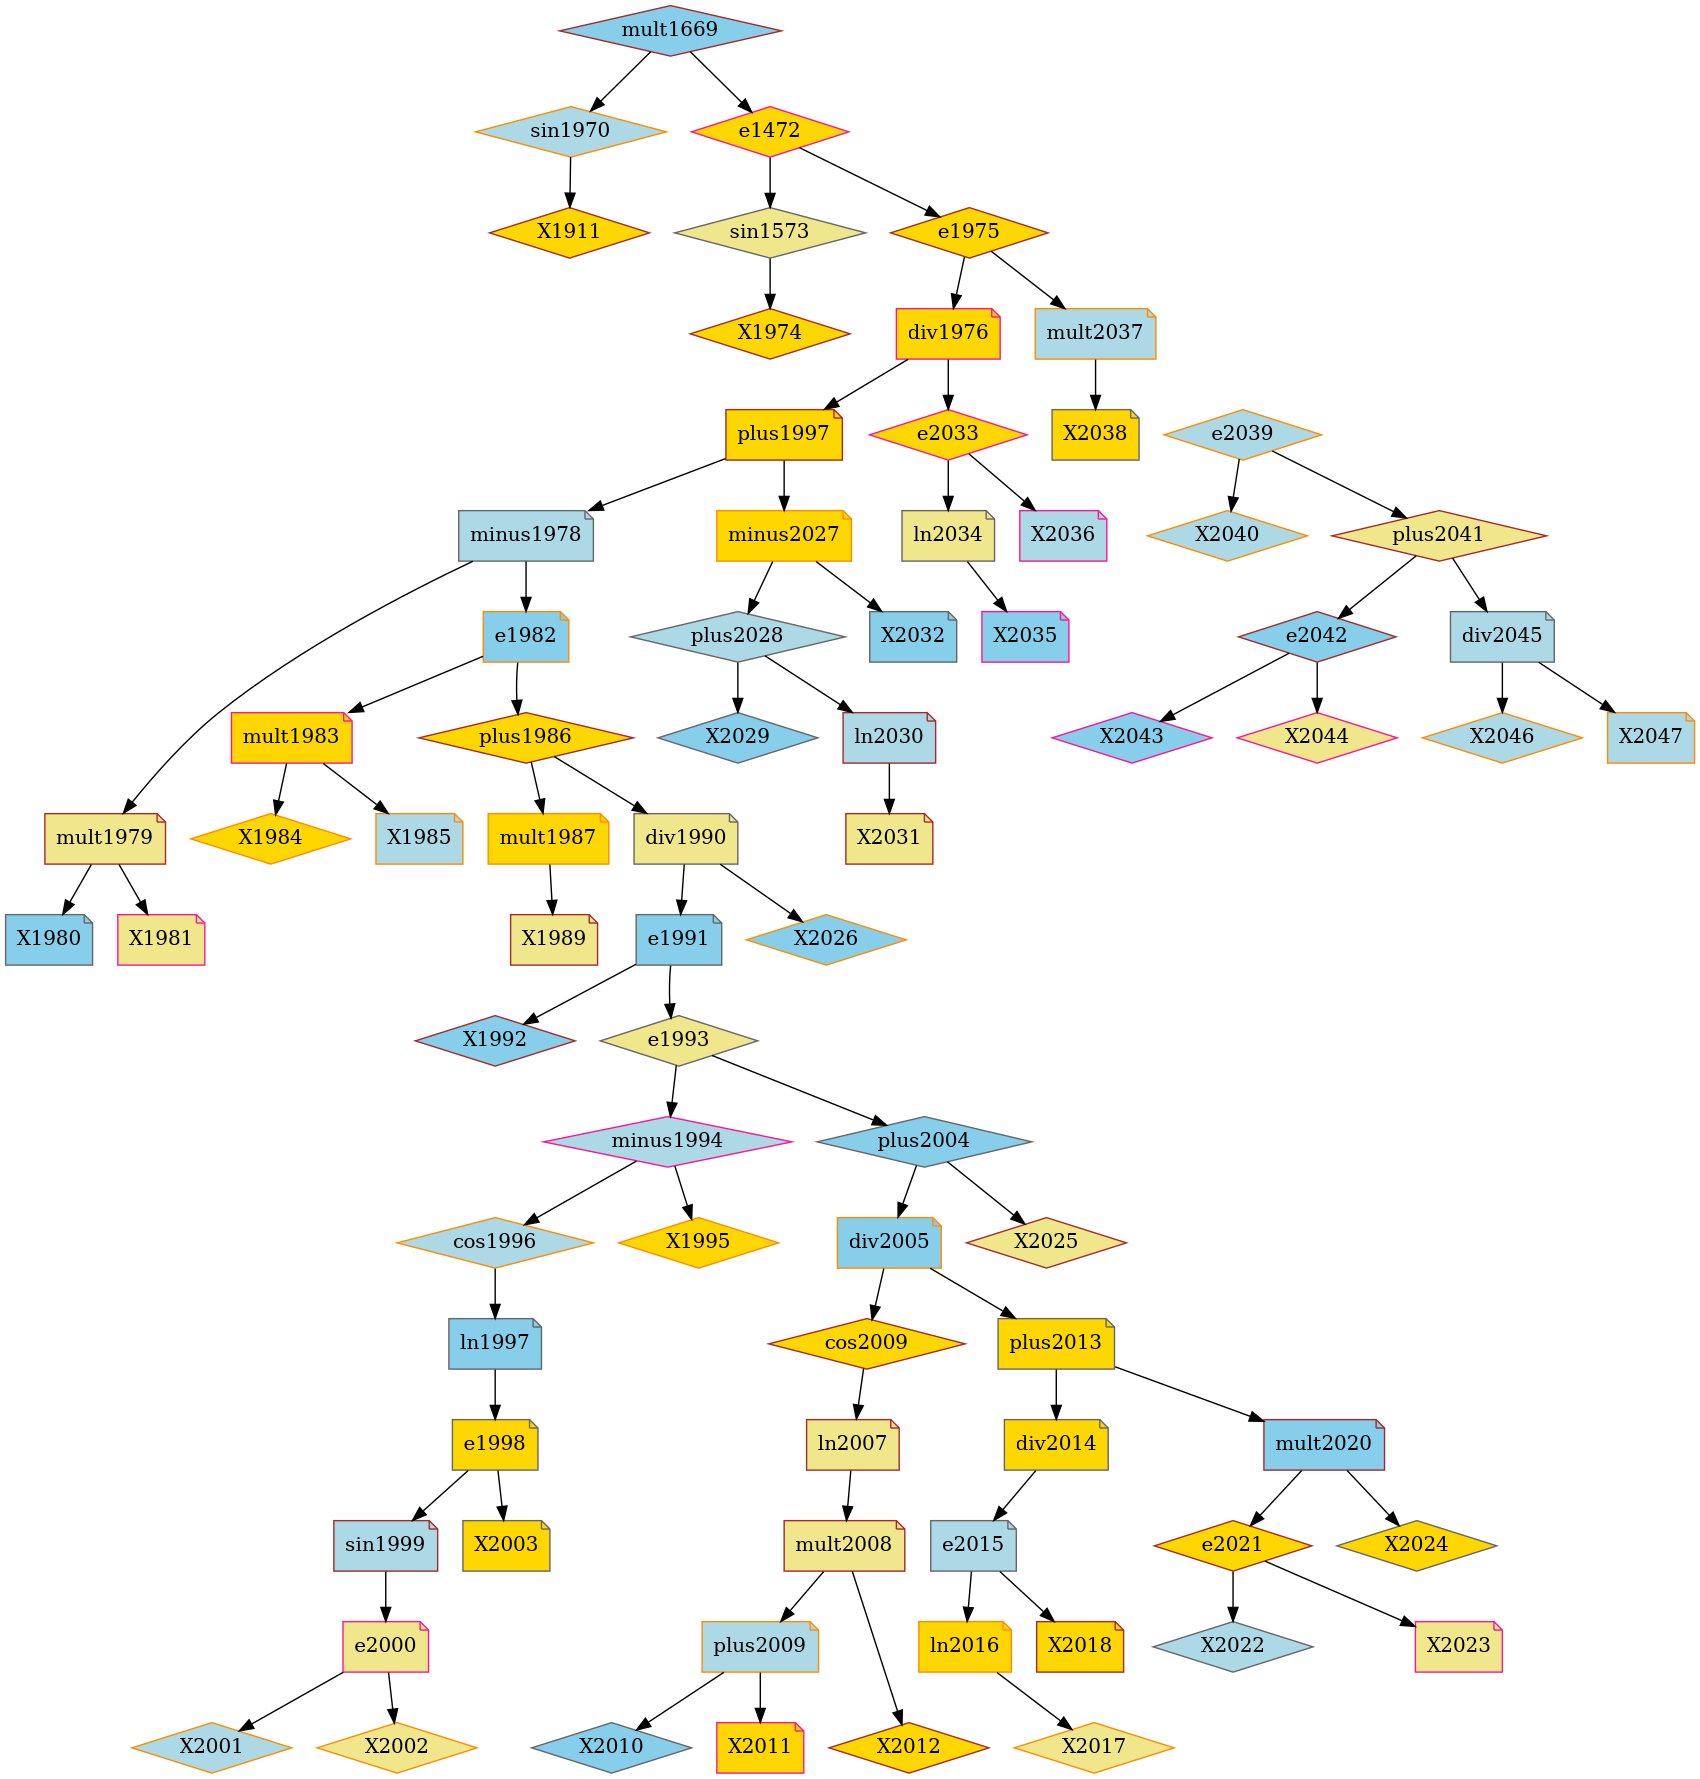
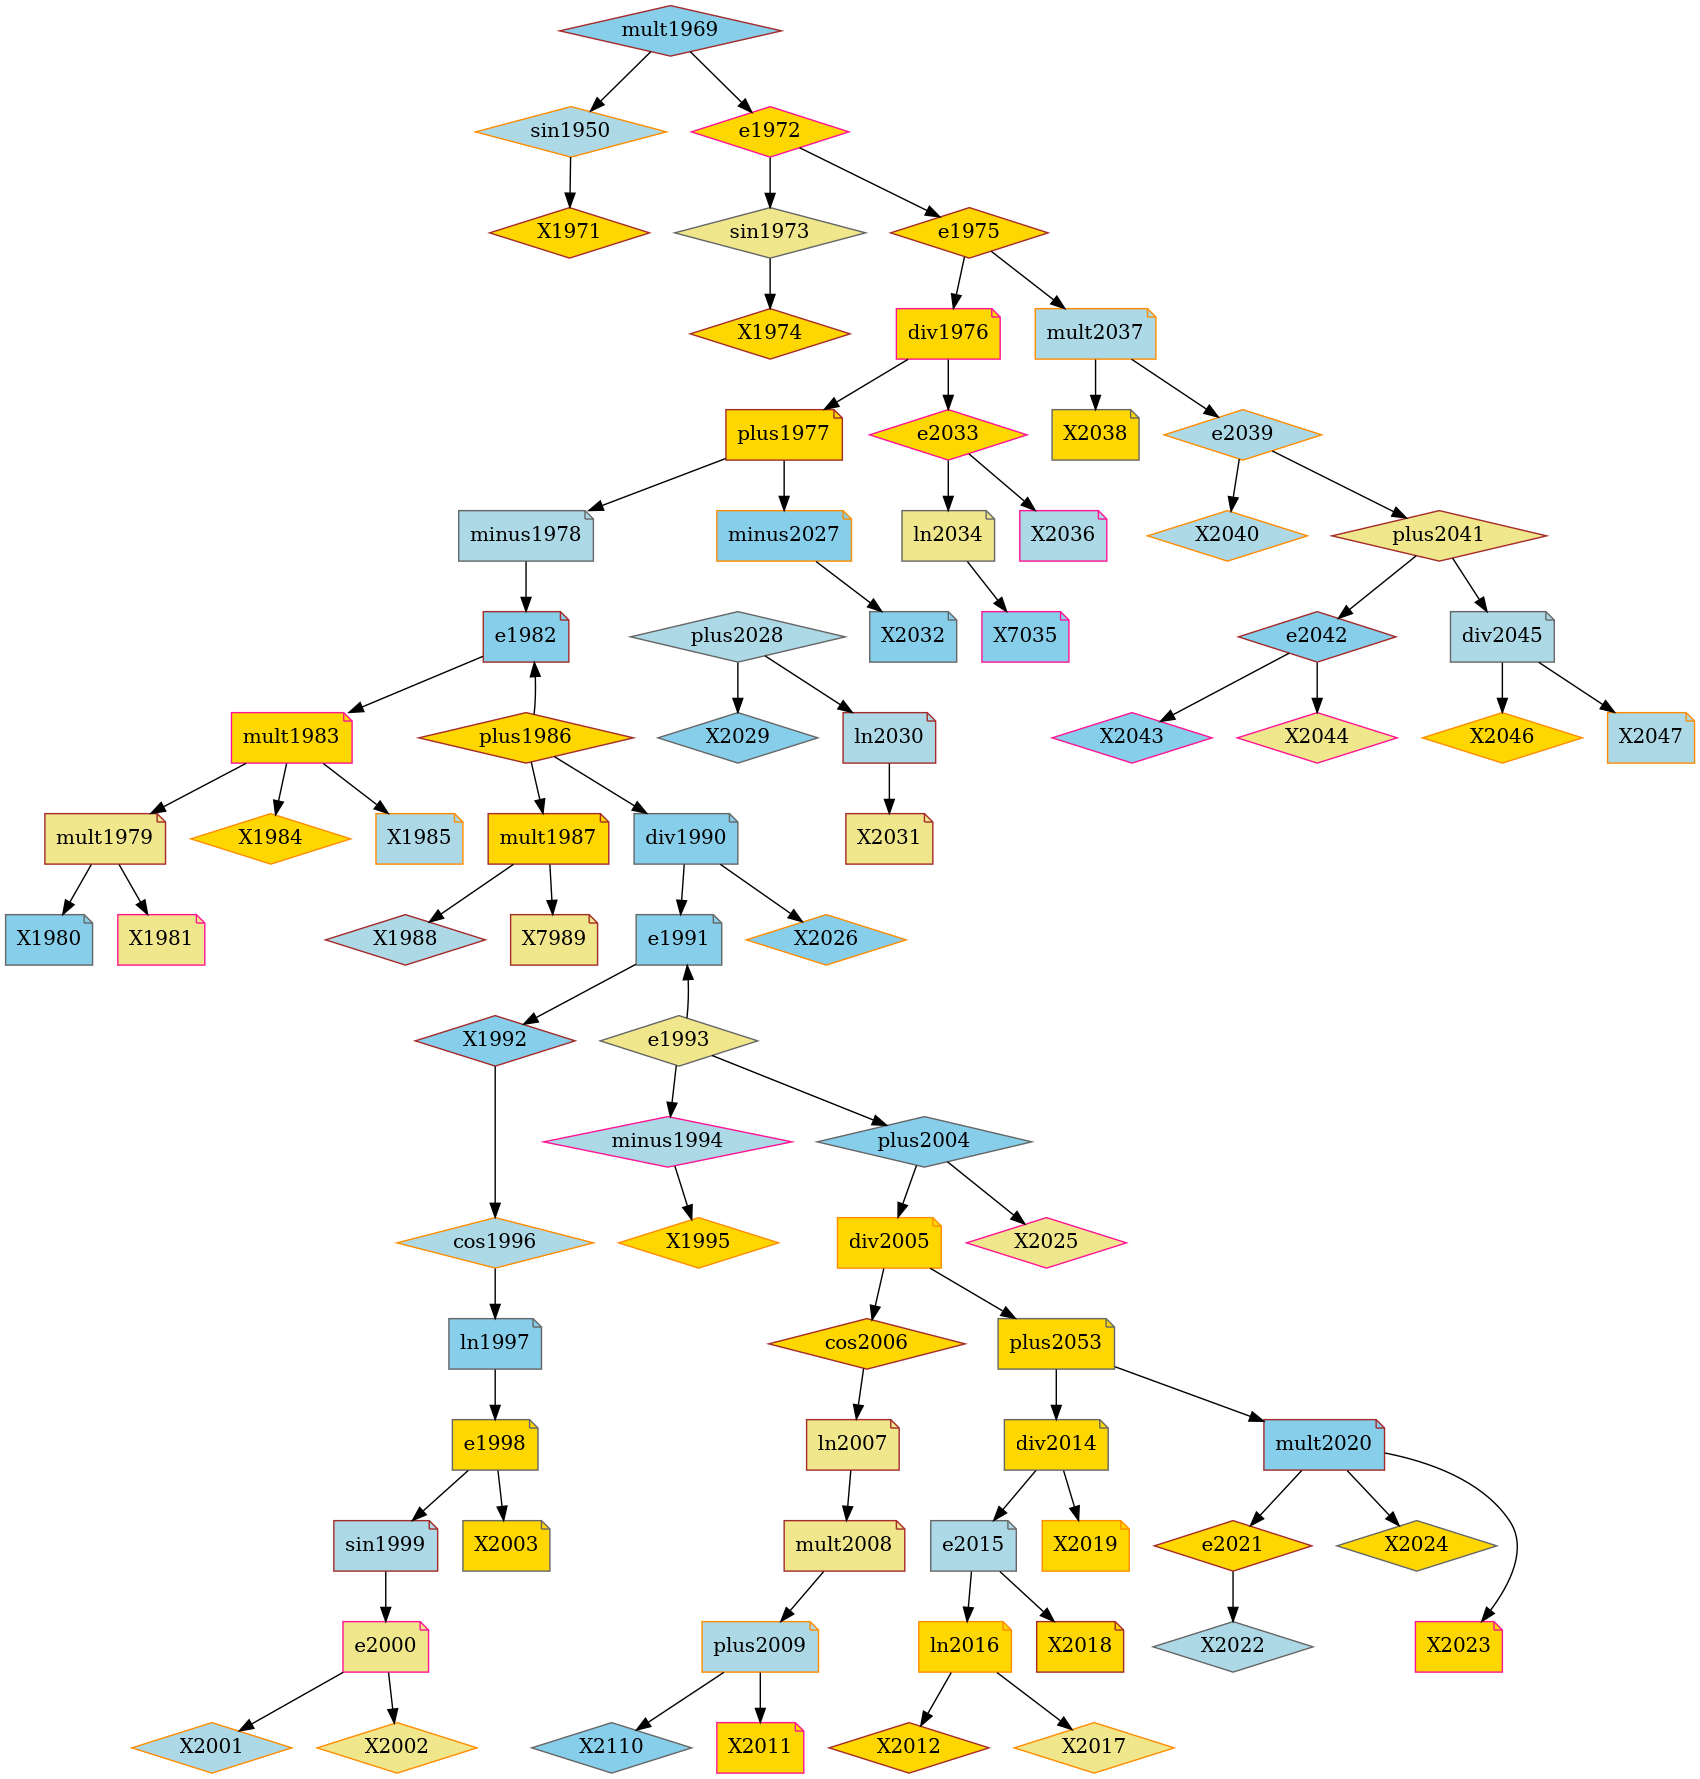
  digraph {
    node [color=brown fillcolor=gold shape=note style=filled]
-   sin1970 [color=darkorange fillcolor=lightblue shape=diamond]
-   X1971 [shape=diamond label=X1911]
-   mult1969 [fillcolor=skyblue shape=diamond label=mult1669]
-   e1972 [color=deeppink shape=diamond label=e1472]
-   sin1973 [color=gray40 fillcolor=khaki shape=diamond label=sin1573]
+   sin1970 [color=darkorange fillcolor=lightblue shape=diamond label=sin1950]
+   X1971 [shape=diamond]
+   mult1969 [fillcolor=skyblue shape=diamond]
+   e1972 [color=deeppink shape=diamond]
+   sin1973 [color=gray40 fillcolor=khaki shape=diamond]
    e1975 [shape=diamond]
    X1974 [shape=diamond]
    div1976 [color=deeppink]
    mult2037 [color=darkorange fillcolor=lightblue]
    mult1979 [fillcolor=khaki]
    X1980 [color=gray40 fillcolor=skyblue]
    X1981 [color=deeppink fillcolor=khaki]
    minus1978 [color=gray40 fillcolor=lightblue]
-   e1982 [color=darkorange fillcolor=skyblue]
+   e1982 [fillcolor=skyblue]
    mult1983 [color=deeppink]
    plus1986 [shape=diamond]
    X1984 [color=darkorange shape=diamond]
    X1985 [color=darkorange fillcolor=lightblue]
-   mult1987 [color=darkorange]
-   div1990 [color=gray40 fillcolor=khaki]
-   X1989 [fillcolor=khaki]
+   mult1987
+   div1990 [color=gray40 fillcolor=skyblue]
+   X1988 [fillcolor=lightblue shape=diamond]
+   X1989 [fillcolor=khaki label=X7989]
    e1991 [color=gray40 fillcolor=skyblue]
    X2026 [color=darkorange fillcolor=skyblue shape=diamond]
    X1992 [fillcolor=skyblue shape=diamond]
    e1993 [color=gray40 fillcolor=khaki shape=diamond]
    minus1994 [color=deeppink fillcolor=lightblue shape=diamond]
    plus2004 [color=gray40 fillcolor=skyblue shape=diamond]
    X1995 [color=darkorange shape=diamond]
    cos1996 [color=darkorange fillcolor=lightblue shape=diamond]
    ln1997 [color=gray40 fillcolor=skyblue]
    e2000 [color=deeppink fillcolor=khaki]
    X2001 [color=darkorange fillcolor=lightblue shape=diamond]
    X2002 [color=darkorange fillcolor=khaki shape=diamond]
    sin1999 [fillcolor=lightblue]
    e1998 [color=gray40]
    X2003 [color=gray40]
-   div2005 [color=darkorange fillcolor=skyblue]
-   X2025 [fillcolor=khaki shape=diamond]
+   div2005 [color=darkorange]
+   X2025 [color=deeppink fillcolor=khaki shape=diamond]
    plus2009 [color=darkorange fillcolor=lightblue]
-   X2010 [color=gray40 fillcolor=skyblue shape=diamond]
+   X2010 [color=gray40 fillcolor=skyblue shape=diamond label=X2110]
    X2011 [color=deeppink]
    mult2008 [fillcolor=khaki]
    X2012 [shape=diamond]
    ln2007 [fillcolor=khaki]
-   cos2006 [shape=diamond label=cos2009]
-   plus2013 [color=gray40]
+   cos2006 [shape=diamond]
+   plus2013 [color=gray40 label=plus2053]
    div2014 [color=gray40]
    mult2020 [fillcolor=skyblue]
    ln2016 [color=darkorange]
    X2017 [color=darkorange fillcolor=khaki shape=diamond]
    e2015 [color=gray40 fillcolor=lightblue]
    X2018
+   X2019 [color=darkorange]
    e2021 [shape=diamond]
    X2024 [color=gray40 shape=diamond]
    X2022 [color=gray40 fillcolor=lightblue shape=diamond]
-   X2023 [color=deeppink fillcolor=khaki]
-   plus1977 [label=plus1997]
-   minus2027 [color=darkorange]
+   X2023 [color=deeppink]
+   plus1977
+   minus2027 [color=darkorange fillcolor=skyblue]
    plus2028 [color=gray40 fillcolor=lightblue shape=diamond]
    X2032 [color=gray40 fillcolor=skyblue]
    X2029 [color=gray40 fillcolor=skyblue shape=diamond]
    ln2030 [fillcolor=lightblue]
    X2031 [fillcolor=khaki]
    e2033 [color=deeppink shape=diamond]
    ln2034 [color=gray40 fillcolor=khaki]
    X2036 [color=deeppink fillcolor=lightblue]
-   X2035 [color=deeppink fillcolor=skyblue]
+   X2035 [color=deeppink fillcolor=skyblue label=X7035]
    X2038 [color=gray40]
    e2039 [color=darkorange fillcolor=lightblue shape=diamond]
    X2040 [color=darkorange fillcolor=lightblue shape=diamond]
    plus2041 [fillcolor=khaki shape=diamond]
    e2042 [fillcolor=skyblue shape=diamond]
    div2045 [color=gray40 fillcolor=lightblue]
    X2043 [color=deeppink fillcolor=skyblue shape=diamond]
    X2044 [color=deeppink fillcolor=khaki shape=diamond]
-   X2046 [color=darkorange fillcolor=lightblue shape=diamond]
+   X2046 [color=darkorange shape=diamond]
    X2047 [color=darkorange fillcolor=lightblue]
    sin1970 -> X1971
    mult1969 -> sin1970
    mult1969 -> e1972
    e1972 -> sin1973
    e1972 -> e1975
    sin1973 -> X1974
    e1975 -> div1976
    e1975 -> mult2037
    div1976 -> plus1977
    div1976 -> e2033
    mult2037 -> X2038
+   mult2037 -> e2039
    mult1979 -> X1980
    mult1979 -> X1981
-   minus1978 -> mult1979
+   mult1983 -> mult1979
    minus1978 -> e1982
    e1982 -> mult1983
-   e1982 -> plus1986
+   plus1986 -> e1982
    mult1983 -> X1984
    mult1983 -> X1985
    plus1986 -> mult1987
    plus1986 -> div1990
+   mult1987 -> X1988
    mult1987 -> X1989
    div1990 -> e1991
    div1990 -> X2026
    e1991 -> X1992
-   e1991 -> e1993
+   e1993 -> e1991
    e1993 -> minus1994
    e1993 -> plus2004
    minus1994 -> X1995
-   minus1994 -> cos1996
+   X1992 -> cos1996
    plus2004 -> div2005
    plus2004 -> X2025
    cos1996 -> ln1997
    ln1997 -> e1998
    e2000 -> X2001
    e2000 -> X2002
    sin1999 -> e2000
    e1998 -> sin1999
    e1998 -> X2003
    div2005 -> cos2006
    div2005 -> plus2013
    plus2009 -> X2010
    plus2009 -> X2011
    mult2008 -> plus2009
-   mult2008 -> X2012
+   ln2016 -> X2012
    ln2007 -> mult2008
    cos2006 -> ln2007
    plus2013 -> div2014
    plus2013 -> mult2020
    div2014 -> e2015
+   div2014 -> X2019
    mult2020 -> e2021
    mult2020 -> X2024
    ln2016 -> X2017
    e2015 -> ln2016
    e2015 -> X2018
    e2021 -> X2022
-   e2021 -> X2023
+   mult2020 -> X2023
    plus1977 -> minus1978
    plus1977 -> minus2027
-   minus2027 -> plus2028
    minus2027 -> X2032
    plus2028 -> X2029
    plus2028 -> ln2030
    ln2030 -> X2031
    e2033 -> ln2034
    e2033 -> X2036
    ln2034 -> X2035
    e2039 -> X2040
    e2039 -> plus2041
    plus2041 -> e2042
    plus2041 -> div2045
    e2042 -> X2043
    e2042 -> X2044
    div2045 -> X2046
    div2045 -> X2047
  }
